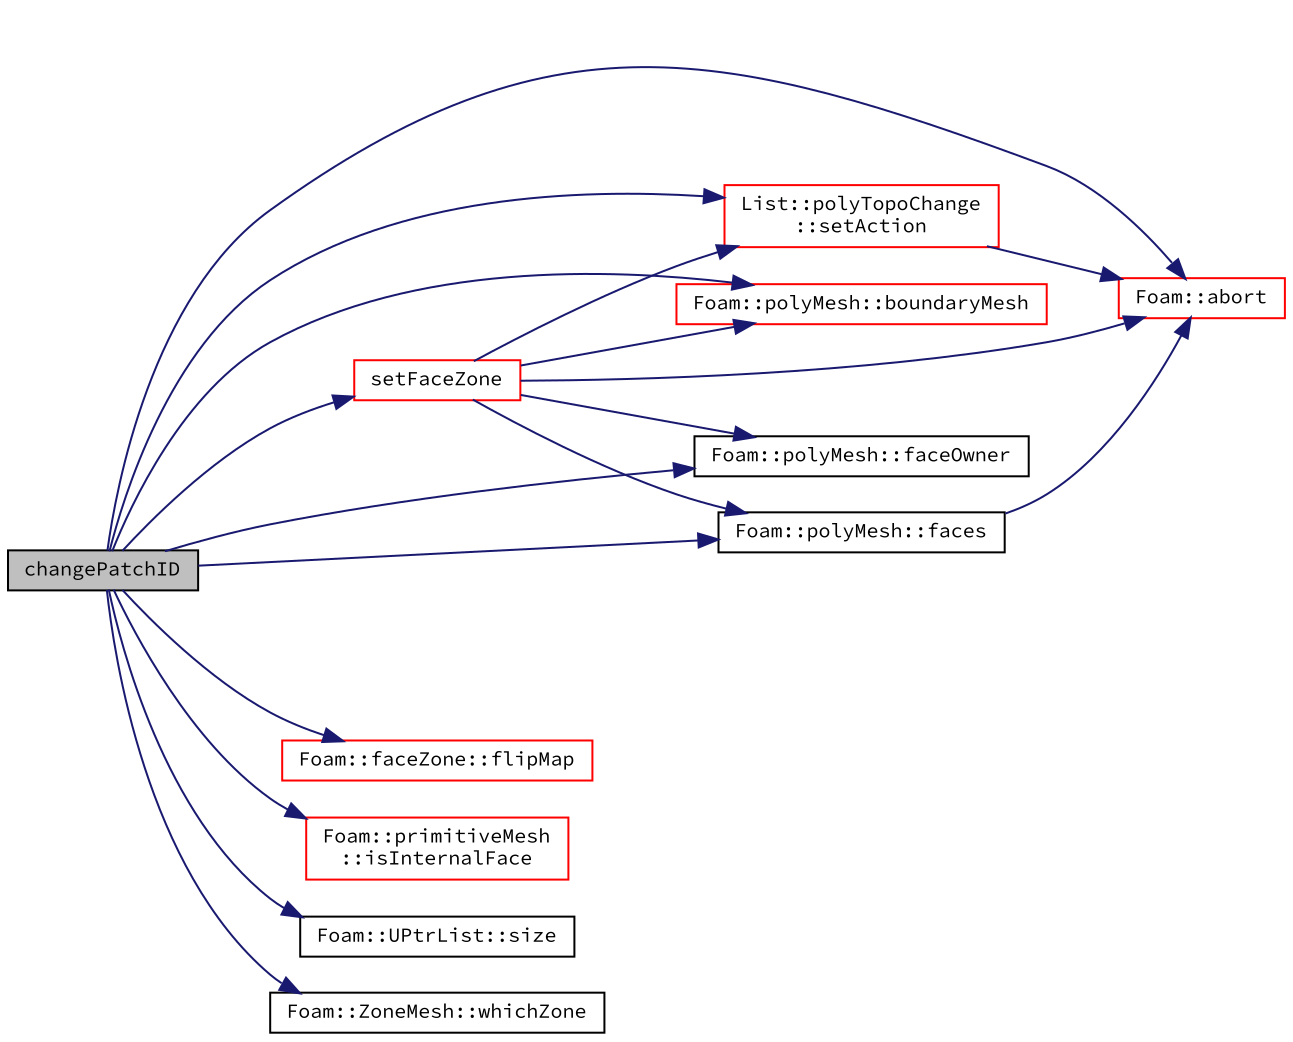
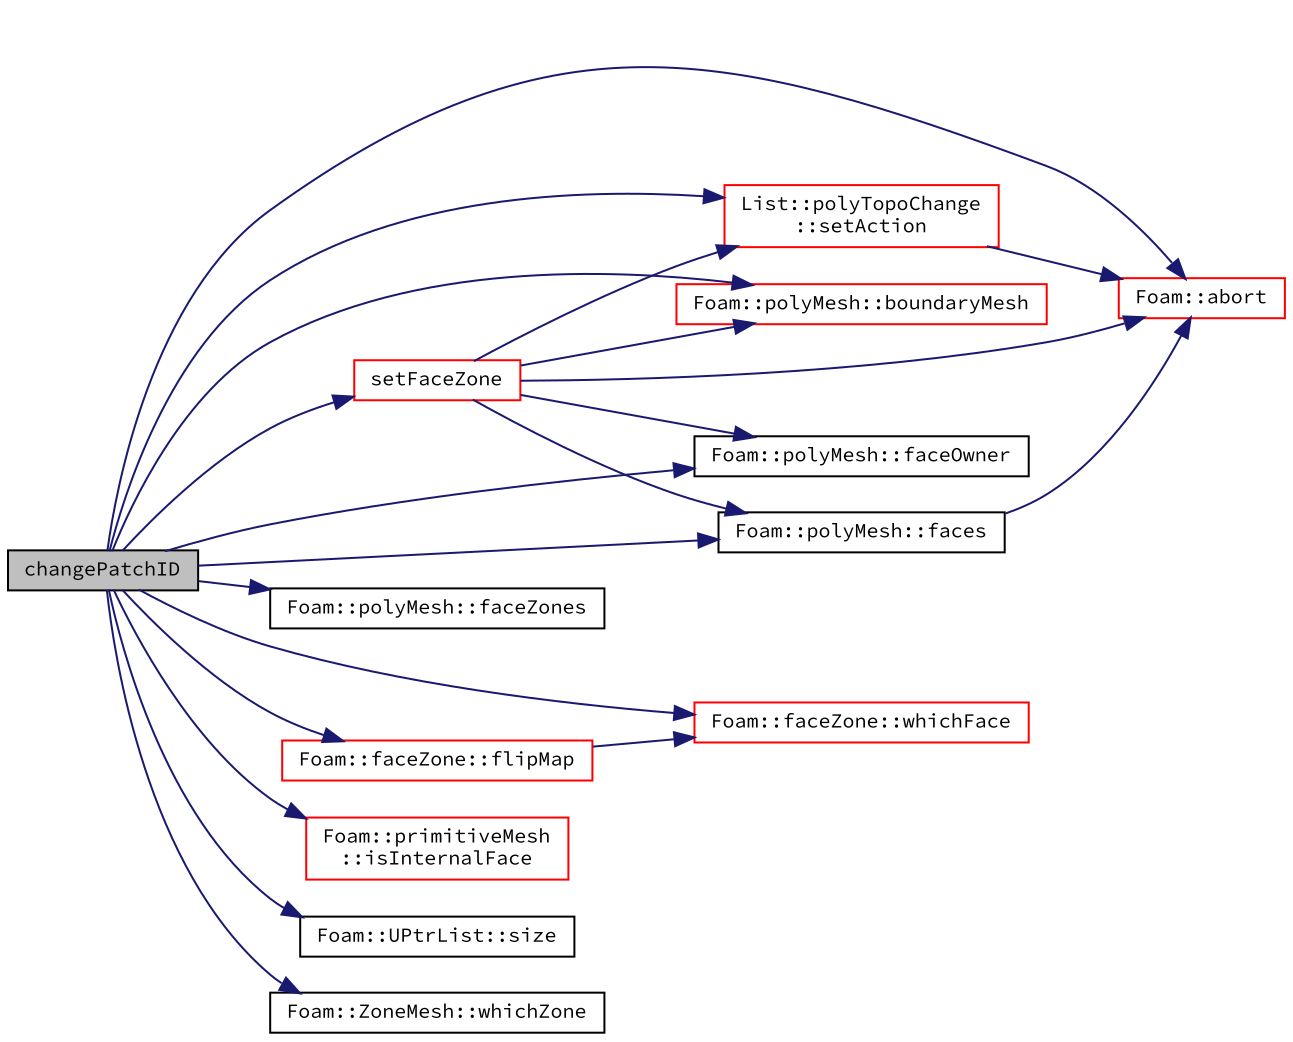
  digraph {
    fontname="Source Code Pro"
    rankdir=LR
    node [color=red fontname="Source Code Pro" fontsize=10 shape=record]
    edge [color=midnightblue fontname="Source Code Pro" fontsize=10 labelfontname=Helvetica labelfontsize=10 style=solid]
    n1 [color=black fillcolor=grey75 fontcolor=black height=0.2 label=changePatchID style=filled width=0.4]
    n2 [height=0.2 label="Foam::abort" width=0.4]
    n3 [height=0.2 label="Foam::polyMesh::boundaryMesh" width=0.4]
    n4 [color=black height=0.2 label="Foam::polyMesh::faceOwner" width=0.4]
    n5 [color=black height=0.2 label="Foam::polyMesh::faces" width=0.4]
+   n6 [color=black height=0.2 label="Foam::polyMesh::faceZones" width=0.4]
    n7 [height=0.2 label="Foam::faceZone::flipMap" width=0.4]
+   n8 [height=0.2 label="Foam::faceZone::whichFace" width=0.4]
    n9 [height=0.2 label="Foam::primitiveMesh\l::isInternalFace" width=0.4]
    n10 [height=0.2 label="List::polyTopoChange\l::setAction" width=0.4]
    n11 [height=0.2 label=setFaceZone width=0.4]
    n12 [color=black height=0.2 label="Foam::UPtrList::size" width=0.4]
    n13 [color=black height=0.2 label="Foam::ZoneMesh::whichZone" width=0.4]
    n1 -> n2
    n1 -> n3
    n1 -> n4
    n1 -> n5
+   n1 -> n6
    n1 -> n7
+   n1 -> n8
    n1 -> n9
    n1 -> n10
    n1 -> n11
    n1 -> n12
    n1 -> n13
    n5 -> n2
+   n7 -> n8
    n10 -> n2
    n11 -> n2
    n11 -> n3
    n11 -> n4
    n11 -> n5
    n11 -> n10
  }
